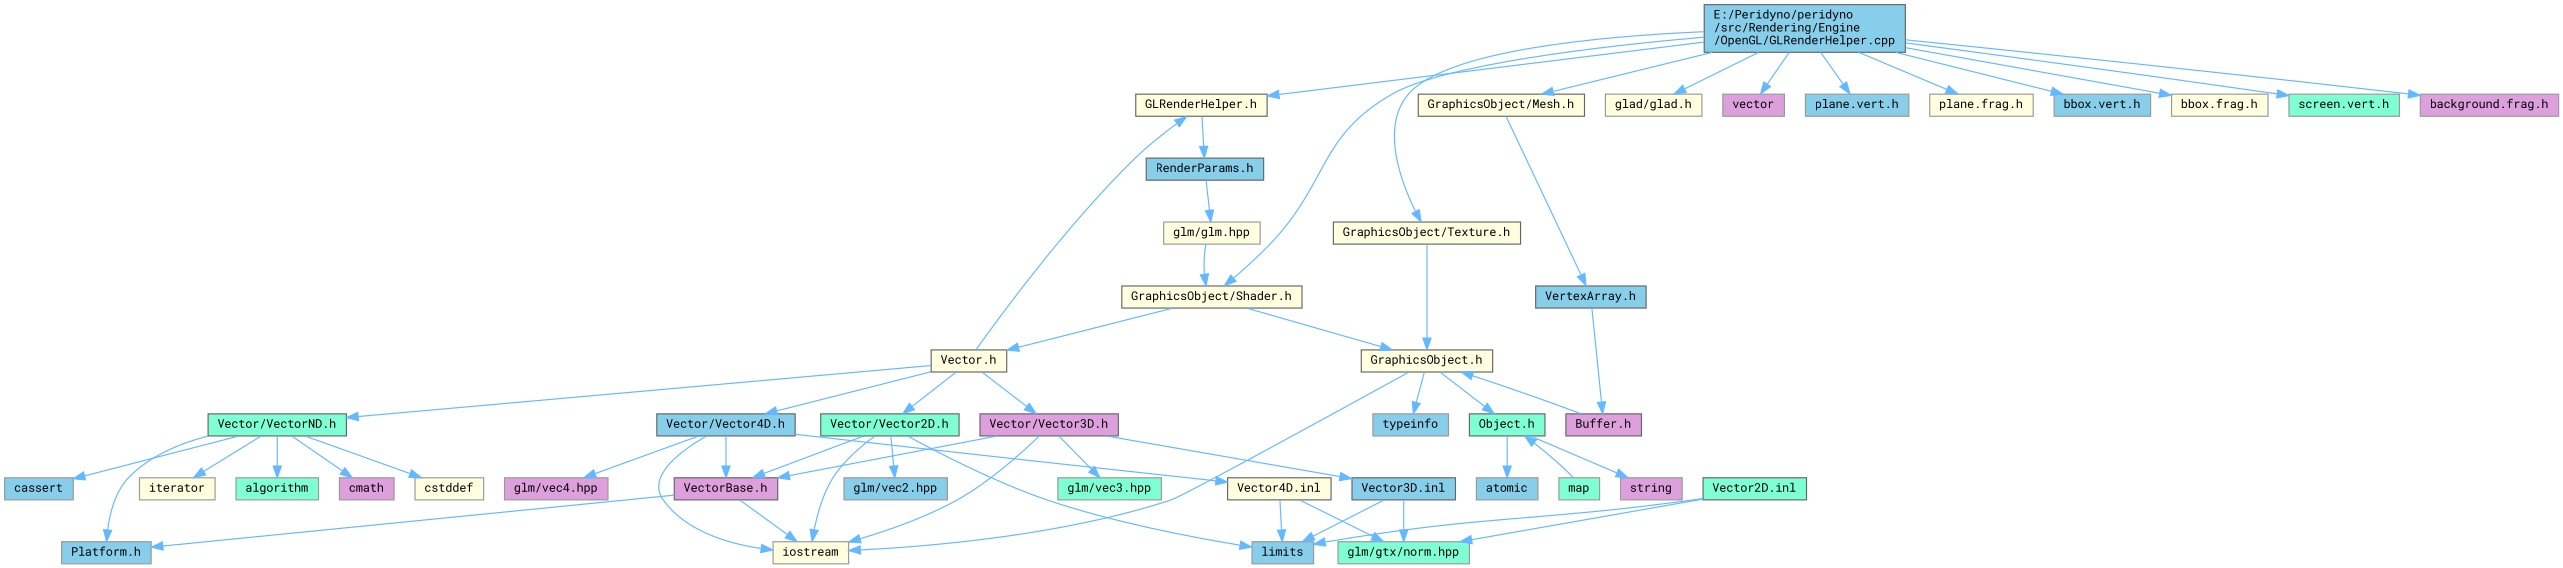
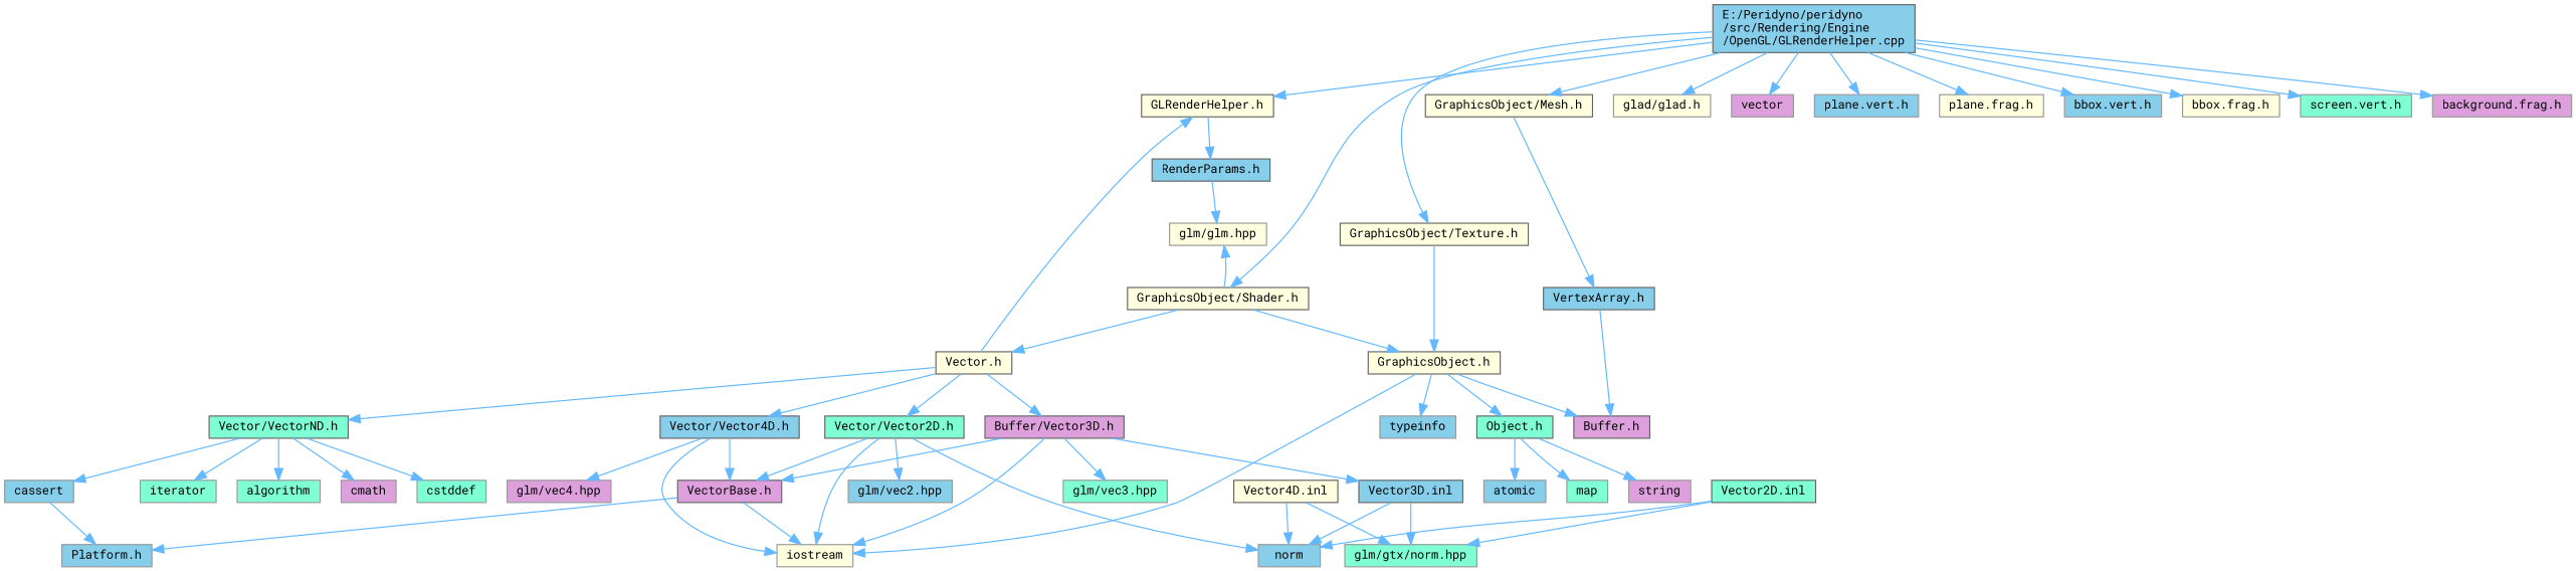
  digraph {
    fontname="Roboto Mono"
    node [color=grey60 fillcolor=skyblue fontname="Roboto Mono" fontsize=10 shape=box style=filled]
    edge [color=steelblue1 fontname="Roboto Mono" fontsize=10 labelfontname=Helvetica labelfontsize=10 style=solid]
    n1 [color=gray40 fontcolor=black height=0.2 label="E:/Peridyno/peridyno\l/src/Rendering/Engine\l/OpenGL/GLRenderHelper.cpp" width=0.4]
    n2 [color=grey40 fillcolor=lightyellow height=0.2 label="GLRenderHelper.h" width=0.4]
    n3 [color=grey40 fillcolor=lightyellow height=0.2 label="GraphicsObject/Shader.h" width=0.4]
    n4 [color=grey40 fillcolor=lightyellow height=0.2 label="GraphicsObject/Mesh.h" width=0.4]
    n5 [color=grey40 fillcolor=lightyellow height=0.2 label="GraphicsObject/Texture.h" width=0.4]
    n6 [fillcolor=lightyellow height=0.2 label="glad/glad.h" width=0.4]
    n7 [fillcolor=plum height=0.2 label=vector width=0.4]
    n8 [height=0.2 label="plane.vert.h" width=0.4]
    n9 [fillcolor=lightyellow height=0.2 label="plane.frag.h" width=0.4]
    n10 [height=0.2 label="bbox.vert.h" width=0.4]
    n11 [fillcolor=lightyellow height=0.2 label="bbox.frag.h" width=0.4]
    n12 [fillcolor=aquamarine height=0.2 label="screen.vert.h" width=0.4]
    n13 [fillcolor=plum height=0.2 label="background.frag.h" width=0.4]
    n14 [color=grey40 height=0.2 label="RenderParams.h" width=0.4]
    n15 [color=grey40 fillcolor=lightyellow height=0.2 label="Vector.h" width=0.4]
    n16 [fillcolor=lightyellow height=0.2 label="glm/glm.hpp" width=0.4]
    n17 [color=grey40 fillcolor=lightyellow height=0.2 label="GraphicsObject.h" width=0.4]
    n18 [color=grey40 height=0.2 label="VertexArray.h" width=0.4]
    n19 [color=grey40 fillcolor=aquamarine height=0.2 label="Vector/Vector2D.h" width=0.4]
-   n20 [color=grey40 fillcolor=plum height=0.2 label="Vector/Vector3D.h" width=0.4]
+   n20 [color=grey40 fillcolor=plum height=0.2 label="Buffer/Vector3D.h" width=0.4]
    n21 [color=grey40 height=0.2 label="Vector/Vector4D.h" width=0.4]
    n22 [color=grey40 fillcolor=aquamarine height=0.2 label="Vector/VectorND.h" width=0.4]
    n23 [height=0.2 label="glm/vec2.hpp" width=0.4]
    n24 [fillcolor=lightyellow height=0.2 label=iostream width=0.4]
    n25 [color=grey40 fillcolor=plum height=0.2 label="VectorBase.h" width=0.4]
-   n26 [height=0.2 label=limits width=0.4]
+   n26 [height=0.2 label=norm width=0.4]
    n27 [fillcolor=aquamarine height=0.2 label="glm/vec3.hpp" width=0.4]
    n28 [color=grey40 height=0.2 label="Vector3D.inl" width=0.4]
    n29 [fillcolor=plum height=0.2 label="glm/vec4.hpp" width=0.4]
    n30 [color=grey40 fillcolor=lightyellow height=0.2 label="Vector4D.inl" width=0.4]
    n31 [height=0.2 label="Platform.h" width=0.4]
-   n32 [fillcolor=lightyellow height=0.2 label=cstddef width=0.4]
-   n33 [fillcolor=lightyellow height=0.2 label=iterator width=0.4]
+   n32 [fillcolor=aquamarine height=0.2 label=cstddef width=0.4]
+   n33 [fillcolor=aquamarine height=0.2 label=iterator width=0.4]
    n34 [fillcolor=aquamarine height=0.2 label=algorithm width=0.4]
    n35 [fillcolor=plum height=0.2 label=cmath width=0.4]
    n36 [height=0.2 label=cassert width=0.4]
    n37 [color=grey40 fillcolor=aquamarine height=0.2 label="Vector2D.inl" width=0.4]
    n38 [fillcolor=aquamarine height=0.2 label="glm/gtx/norm.hpp" width=0.4]
    n39 [height=0.2 label=typeinfo width=0.4]
    n40 [color=grey40 fillcolor=aquamarine height=0.2 label="Object.h" width=0.4]
    n41 [fillcolor=plum height=0.2 label=string width=0.4]
    n42 [height=0.2 label=atomic width=0.4]
    n43 [fillcolor=aquamarine height=0.2 label=map width=0.4]
    n44 [color=grey40 fillcolor=plum height=0.2 label="Buffer.h" width=0.4]
    n1 -> n2
    n1 -> n3
    n1 -> n4
    n1 -> n5
    n1 -> n6
    n1 -> n7
    n1 -> n8
    n1 -> n9
    n1 -> n10
    n1 -> n11
    n1 -> n12
    n1 -> n13
    n2 -> n14
    n3 -> n15
-   n16 -> n3
+   n3 -> n16
    n3 -> n17
    n4 -> n18
    n5 -> n17
    n14 -> n16
    n15 -> n2
    n15 -> n19
    n15 -> n20
    n15 -> n21
    n15 -> n22
    n17 -> n24
    n17 -> n39
    n17 -> n40
    n18 -> n44
    n19 -> n23
    n19 -> n24
    n19 -> n25
    n19 -> n26
    n20 -> n24
    n20 -> n25
    n20 -> n27
    n20 -> n28
    n21 -> n24
    n21 -> n25
    n21 -> n29
-   n21 -> n30
-   n22 -> n31
+   n36 -> n31
    n22 -> n32
    n22 -> n33
    n22 -> n34
    n22 -> n35
    n22 -> n36
    n25 -> n24
    n25 -> n31
    n28 -> n26
    n28 -> n38
    n30 -> n26
    n30 -> n38
    n37 -> n26
    n37 -> n38
    n40 -> n41
    n40 -> n42
-   n43 -> n40
-   n44 -> n17
+   n40 -> n43
+   n17 -> n44
  }
